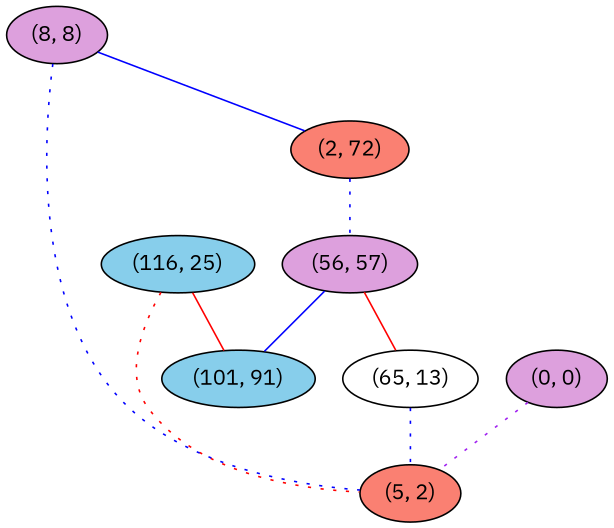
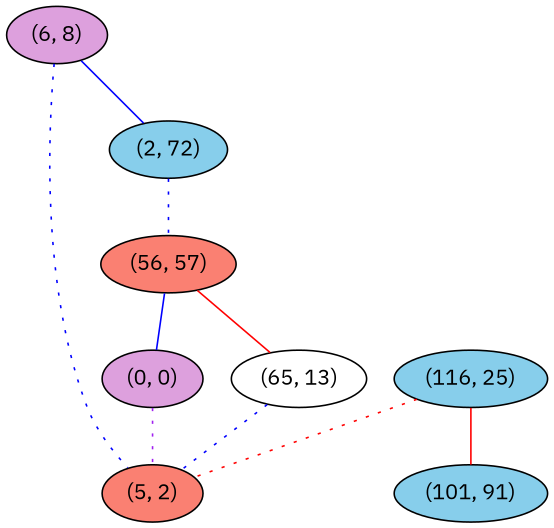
  graph {
    fontname="IBM Plex Sans"
    node [fillcolor=plum fontname="IBM Plex Sans" style=filled]
    edge [color=blue fontname="IBM Plex Sans" style=dotted weight=1]
    n1 [fillcolor=salmon label="(5, 2)"]
    "(0, 0)"
    "(116, 25)" [fillcolor=skyblue]
    n4 [fillcolor=skyblue label="(101, 91)"]
-   "(6, 8)" [label="(8, 8)"]
-   "(2, 72)" [fillcolor=salmon]
-   "(56, 57)"
+   "(6, 8)"
+   "(2, 72)" [fillcolor=skyblue]
+   "(56, 57)" [fillcolor=salmon]
    "(65, 13)" [fillcolor=white]
    "(0, 0)" -- n1 [color=purple weight=4]
    "(116, 25)" -- n1 [color=red]
    "(116, 25)" -- n4 [color=red style=solid]
    "(6, 8)" -- n1 [weight=3]
    "(6, 8)" -- "(2, 72)" [style=solid]
    "(2, 72)" -- "(56, 57)" [weight=3]
-   "(56, 57)" -- n4 [style=solid weight=3]
+   "(56, 57)" -- "(0, 0)" [style=solid weight=3]
    "(56, 57)" -- "(65, 13)" [color=red style=solid]
    "(65, 13)" -- n1 [weight=3]
  }
